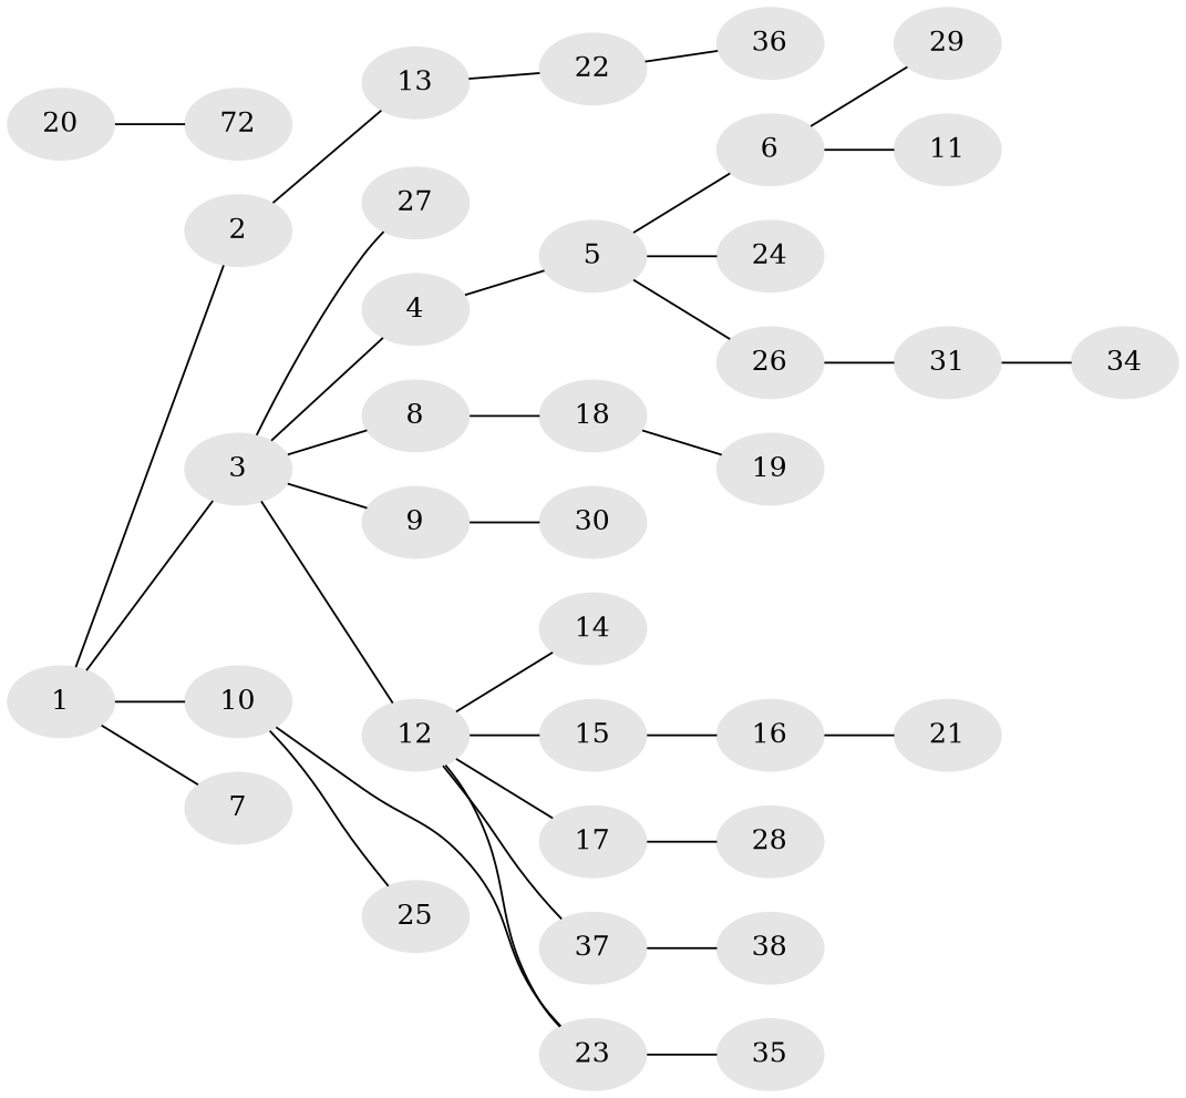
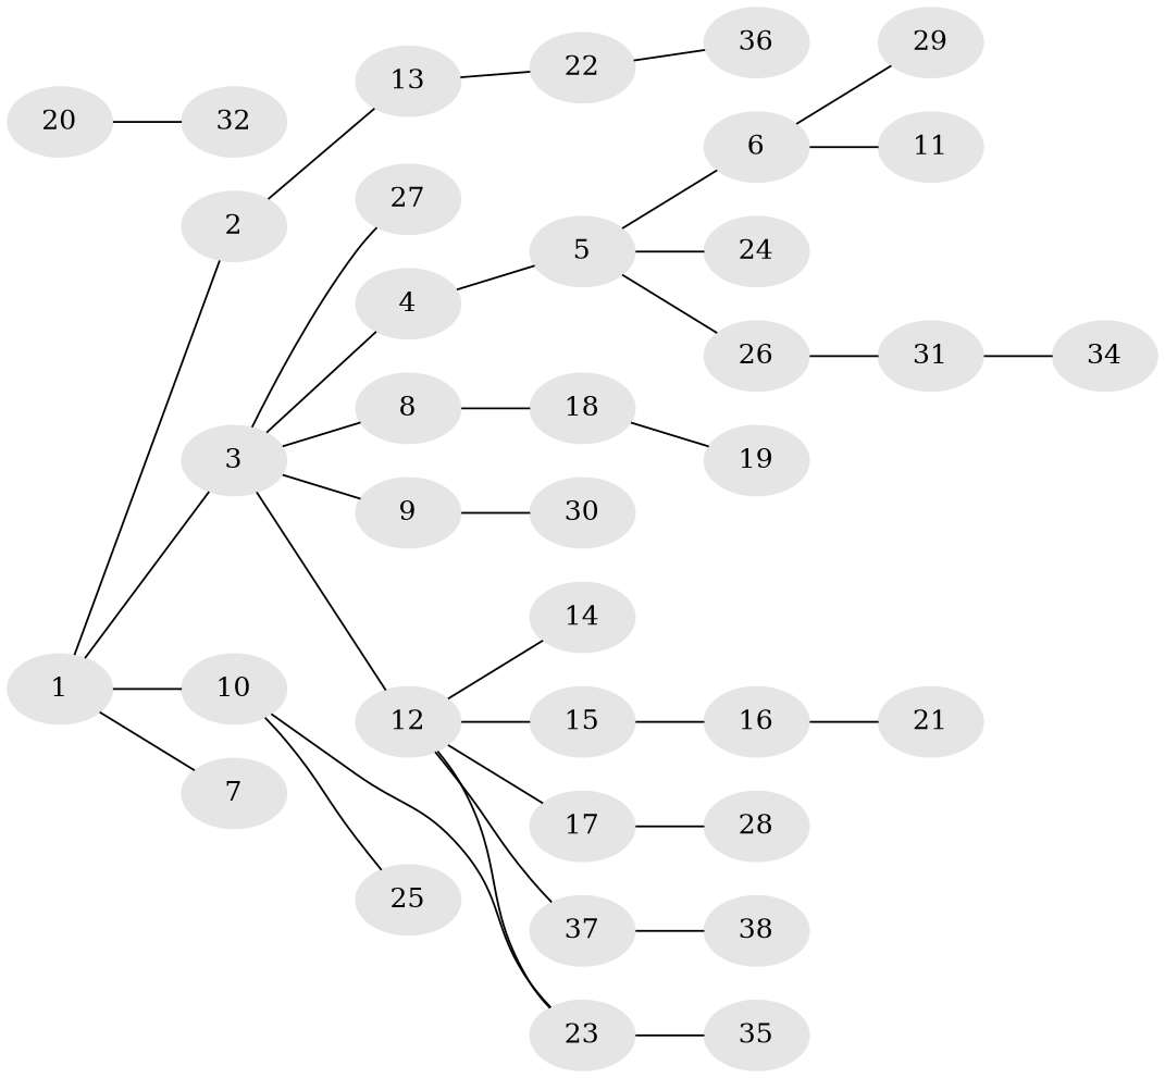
  graph {
    rankdir=LR
    node [color=gray90 style=filled]
    edge [weight=1.0]
    1
    2
    3
    7
    10
    13
    4
    8
    9
    12
    27
    25
    23
    22
    5
    18
    30
    14
    15
    17
    37
    6
    24
    26
    11
    29
    31
    19
    20
-   32 [label=72]
+   32
    16
    28
    35
    38
    36
    21
    34
    1 -- 2
    1 -- 3
    1 -- 7
    1 -- 10 [weight=2.0]
    2 -- 13
    3 -- 4
    3 -- 8
    3 -- 9
    3 -- 12
    3 -- 27
    10 -- 25
    10 -- 23
    13 -- 22
    4 -- 5
    8 -- 18
    9 -- 30
    12 -- 23
    12 -- 14
    12 -- 15
    12 -- 17
    12 -- 37
    23 -- 35
    22 -- 36
    5 -- 6
    5 -- 24 [weight=3.0]
    5 -- 26
    18 -- 19 [weight=2.0]
    15 -- 16
    17 -- 28
    37 -- 38
    6 -- 11 [weight=5.0]
    6 -- 29
    26 -- 31
    31 -- 34 [weight=2.0]
    20 -- 32
    16 -- 21
  }
